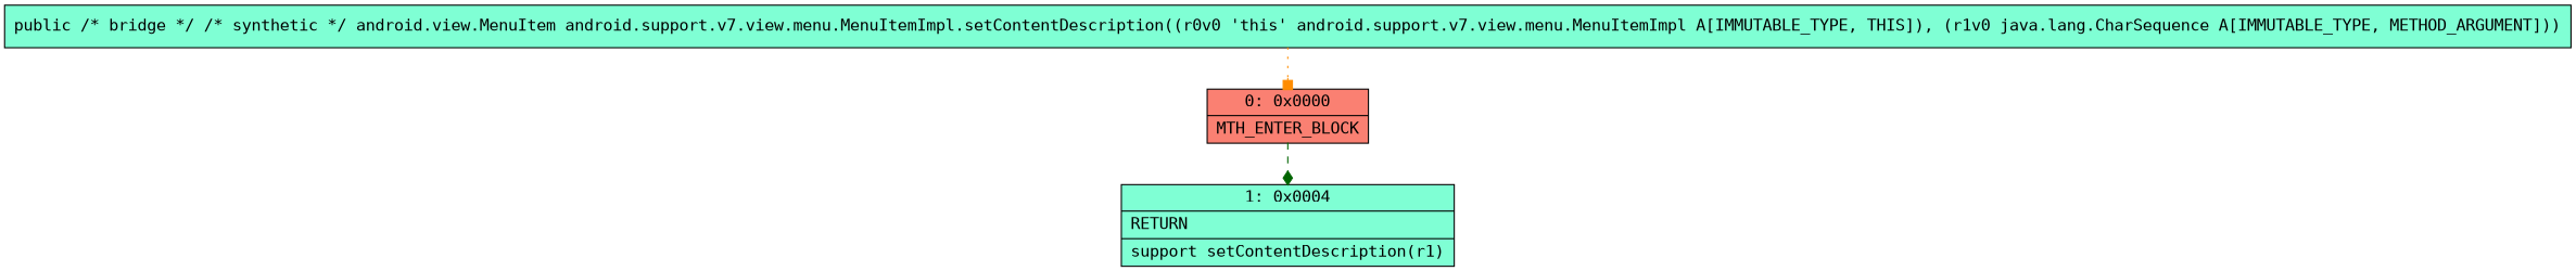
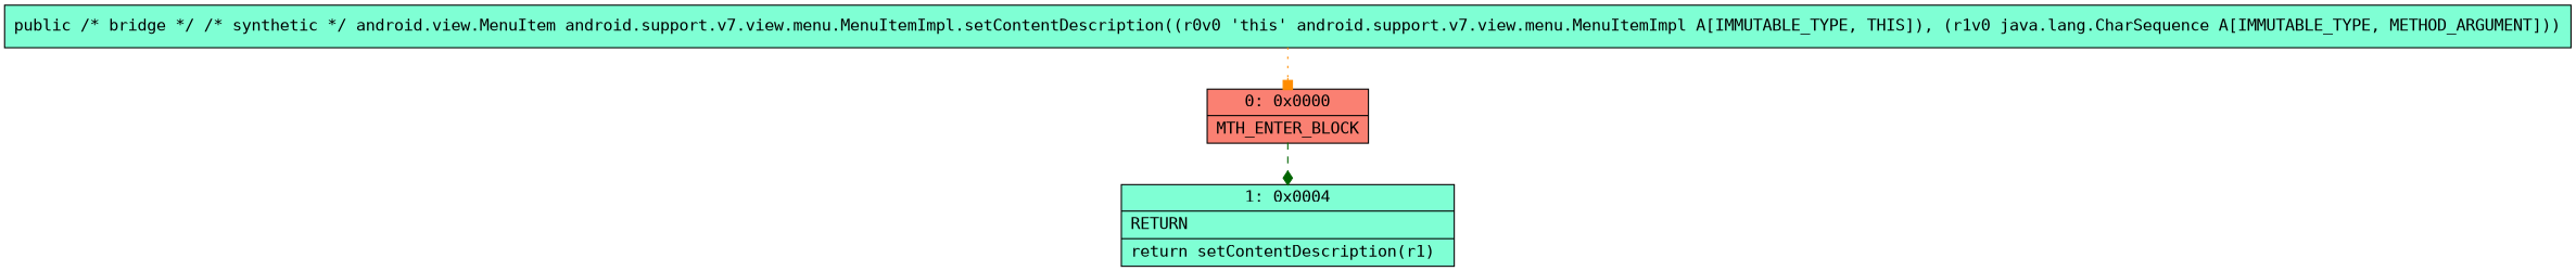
  digraph {
    fontname="DejaVu Sans Mono"
    node [shape=record style=filled fillcolor=aquamarine fontname="DejaVu Sans Mono"]
    edge [fontname="DejaVu Sans Mono"]
    n1 [label="{0\:\ 0x0000|MTH_ENTER_BLOCK\l}" fillcolor=salmon]
-   n2 [label="{1\:\ 0x0004|RETURN\l|support setContentDescription(r1)\l}"]
+   n2 [label="{1\:\ 0x0004|RETURN\l|return setContentDescription(r1)\l}"]
    n3 [label="{public \/* bridge *\/ \/* synthetic *\/ android.view.MenuItem android.support.v7.view.menu.MenuItemImpl.setContentDescription((r0v0 'this' android.support.v7.view.menu.MenuItemImpl A[IMMUTABLE_TYPE, THIS]), (r1v0 java.lang.CharSequence A[IMMUTABLE_TYPE, METHOD_ARGUMENT])) }"]
    n1 -> n2 [color=darkgreen style=dashed arrowhead=diamond]
    n3 -> n1 [color=darkorange style=dotted arrowhead=box]
  }
